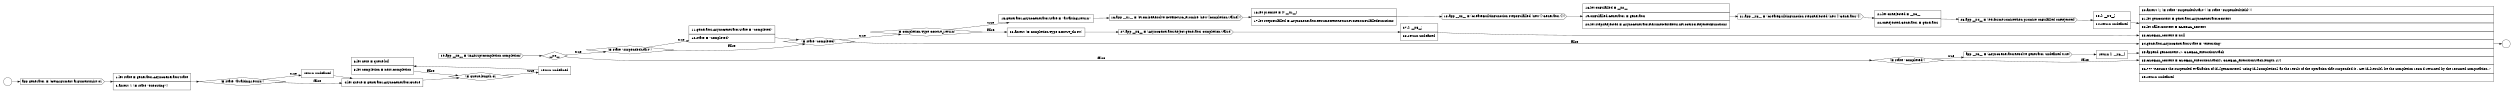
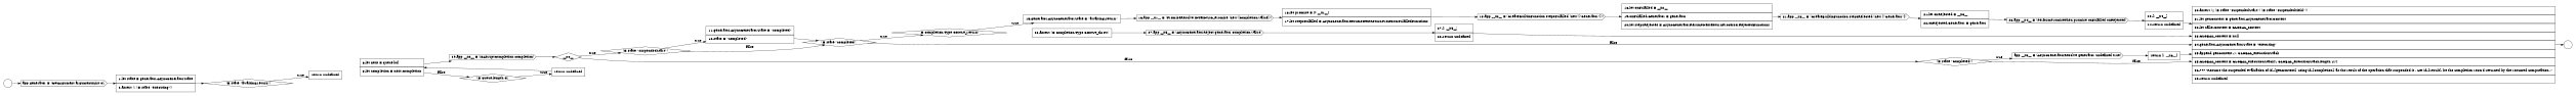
  digraph {
    rankdir=LR
    node [color=black fillcolor=white shape=none style=filled]
    edge [color=black]
    n1 [label=<<font color="black">     <table border="0" cellborder="1" cellspacing="0" cellpadding="10">       <tr><td align="left">15:generator.AsyncGeneratorState = &quot;awaiting-return&quot;</td></tr>     </table>   </font>> margin=0]
    n2 [label=<<font color="black">16:app __x1__ = (PromiseResolve INTRINSIC_Promise (new [completion.Value]))</font>> shape=cds]
    n3 [label=<<font color="black">     <table border="0" cellborder="1" cellspacing="0" cellpadding="10">       <tr><td align="left">16:let promise = [? __x1__]</td></tr>       <tr><td align="left">17:let stepsFulfilled = AsyncGeneratorResumeNextReturnProcessorFulfilledFunctions</td></tr>     </table>   </font>> margin=0]
    n4 [label=<<font color="black">18:app __x2__ = (CreateBuiltinFunction stepsFulfilled (new [&quot;Generator&quot;]))</font>> shape=cds]
    n5 [label=<<font color="black">     <table border="0" cellborder="1" cellspacing="0" cellpadding="10">       <tr><td align="left">18:let onFulfilled = __x2__</td></tr>       <tr><td align="left">19:onFulfilled.Generator = generator</td></tr>       <tr><td align="left">20:let stepsRejected = AsyncGeneratorResumeNextReturnProcessorRejectedFunctions</td></tr>     </table>   </font>> margin=0]
    n6 [label=<<font color="black">21:app __x3__ = (CreateBuiltinFunction stepsRejected (new [&quot;Generator&quot;]))</font>> shape=cds]
    n7 [label=<<font color="black">(= state &quot;suspendedStart&quot;)</font>> shape=diamond]
    n8 [label=<<font color="black">(= state &quot;completed&quot;)</font>> shape=diamond]
    n9 [label=<<font color="black">     <table border="0" cellborder="1" cellspacing="0" cellpadding="10">       <tr><td align="left">11:generator.AsyncGeneratorState = &quot;completed&quot;</td></tr>       <tr><td align="left">12:state = &quot;completed&quot;</td></tr>     </table>   </font>> margin=0]
    n10 [label=<<font color="black">     <table border="0" cellborder="1" cellspacing="0" cellpadding="10">       <tr><td align="left">30:assert (|| (= state &quot;suspendedStart&quot;) (= state &quot;suspendedYield&quot;))</td></tr>       <tr><td align="left">31:let genContext = generator.AsyncGeneratorContext</td></tr>       <tr><td align="left">32:let callerContext = GLOBAL_context</td></tr>       <tr><td align="left">33:GLOBAL_context = null</td></tr>       <tr><td align="left">34:generator.AsyncGeneratorState = &quot;executing&quot;</td></tr>       <tr><td align="left">35:append genContext -&gt; GLOBAL_executionStack</td></tr>       <tr><td align="left">35:GLOBAL_context = GLOBAL_executionStack[(- GLOBAL_executionStack.length 1i)]</td></tr>       <tr><td align="left">36:??? &quot;Resume the suspended evaluation of id:{genContext} using id:{completion} as the result of the operation that suspended it . Let id:{result} be the completion record returned by the resumed computation .&quot;</td></tr>       <tr><td align="left">39:return undefined</td></tr>     </table>   </font>> margin=0]
    n11 [label=<<font color="black">(= completion.Type CONST_return)</font>> shape=diamond]
    n12 [label=<<font color="black">     <table border="0" cellborder="1" cellspacing="0" cellpadding="10">       <tr><td align="left">return undefined</td></tr>     </table>   </font>> margin=0]
-   n13 [label=<<font color="black">     <table border="0" cellborder="1" cellspacing="0" cellpadding="10">       <tr><td align="left">4:let queue = generator.AsyncGeneratorQueue</td></tr>     </table>   </font>> margin=0]
    n14 [label=<<font color="black">(= queue.length 0i)</font>> shape=diamond]
    n15 [label=<<font color="black">     <table border="0" cellborder="1" cellspacing="0" cellpadding="10">       <tr><td align="left">27:[! __x5__]</td></tr>       <tr><td align="left">28:return undefined</td></tr>     </table>   </font>> margin=0]
    n16 [label=" " shape=circle]
    n17 [label=<<font color="black">app generator = (GetArgument argumentsList 0i)</font>> shape=cds]
    n18 [label=<<font color="black">     <table border="0" cellborder="1" cellspacing="0" cellpadding="10">       <tr><td align="left">1:let state = generator.AsyncGeneratorState</td></tr>       <tr><td align="left">2:assert (! (= state &quot;executing&quot;))</td></tr>     </table>   </font>> margin=0]
    n19 [label=<<font color="black">(= state &quot;awaiting-return&quot;)</font>> shape=diamond]
    n20 [label=<<font color="black">     <table border="0" cellborder="1" cellspacing="0" cellpadding="10">       <tr><td align="left">26:assert (= completion.Type CONST_throw)</td></tr>     </table>   </font>> margin=0]
    n21 [label=<<font color="black">     <table border="0" cellborder="1" cellspacing="0" cellpadding="10">       <tr><td align="left">21:let onRejected = __x3__</td></tr>       <tr><td align="left">22:onRejected.Generator = generator</td></tr>     </table>   </font>> margin=0]
    n22 [label=<<font color="black">23:app __x4__ = (PerformPromiseThen promise onFulfilled onRejected)</font>> shape=cds]
    n23 [label=" " shape=circle]
    n24 [label=<<font color="black">     <table border="0" cellborder="1" cellspacing="0" cellpadding="10">       <tr><td align="left">return undefined</td></tr>     </table>   </font>> margin=0]
    n25 [label=<<font color="black">27:app __x5__ = (AsyncGeneratorReject generator completion.Value)</font>> shape=cds]
    n26 [label=<<font color="black">__x0__</font>> shape=diamond]
    n27 [label=<<font color="black">(= state &quot;completed&quot;)</font>> shape=diamond]
    n28 [label=<<font color="black">app __x6__ = (AsyncGeneratorResolve generator undefined true)</font>> shape=cds]
    n29 [label=<<font color="black">     <table border="0" cellborder="1" cellspacing="0" cellpadding="10">       <tr><td align="left">6:let next = queue[0i]</td></tr>       <tr><td align="left">8:let completion = next.Completion</td></tr>     </table>   </font>> margin=0]
    n30 [label=<<font color="black">29:app __x0__ = (IsAbruptCompletion completion)</font>> shape=cds]
    n31 [label=<<font color="black">     <table border="0" cellborder="1" cellspacing="0" cellpadding="10">       <tr><td align="left">23:[! __x4__]</td></tr>       <tr><td align="left">24:return undefined</td></tr>     </table>   </font>> margin=0]
    n32 [label=<<font color="black">     <table border="0" cellborder="1" cellspacing="0" cellpadding="10">       <tr><td align="left">return [! __x6__]</td></tr>     </table>   </font>> margin=0]
    n1 -> n2
    n2 -> n3
    n3 -> n4
    n4 -> n5
    n5 -> n6
    n6 -> n21
    n7 -> n8 [label=<<font color="black">false</font>>]
    n7 -> n9 [label=<<font color="black">true</font>>]
    n8 -> n10 [label=<<font color="black">false</font>>]
    n8 -> n11 [label=<<font color="black">true</font>>]
    n9 -> n8
    n10 -> n16
    n11 -> n1 [label=<<font color="black">true</font>>]
-   n11 -> n20 [label=<<font color="black">false</font>>]
-   n12 -> n13
-   n13 -> n14
    n14 -> n24 [label=<<font color="black">true</font>>]
    n15 -> n10
    n17 -> n18
    n18 -> n19
    n19 -> n12 [label=<<font color="black">true</font>>]
-   n19 -> n13 [label=<<font color="black">false</font>>]
    n20 -> n25
    n21 -> n22
    n22 -> n31
    n23 -> n17
    n24 -> n29
    n25 -> n15
    n26 -> n7 [label=<<font color="black">true</font>>]
    n26 -> n27 [label=<<font color="black">false</font>>]
    n27 -> n10 [label=<<font color="black">false</font>>]
    n27 -> n28 [label=<<font color="black">true</font>>]
    n28 -> n32
    n29 -> n14 [label=<<font color="black">false</font>>]
+   n29 -> n30
    n30 -> n26
    n31 -> n10
    n32 -> n10
  }
